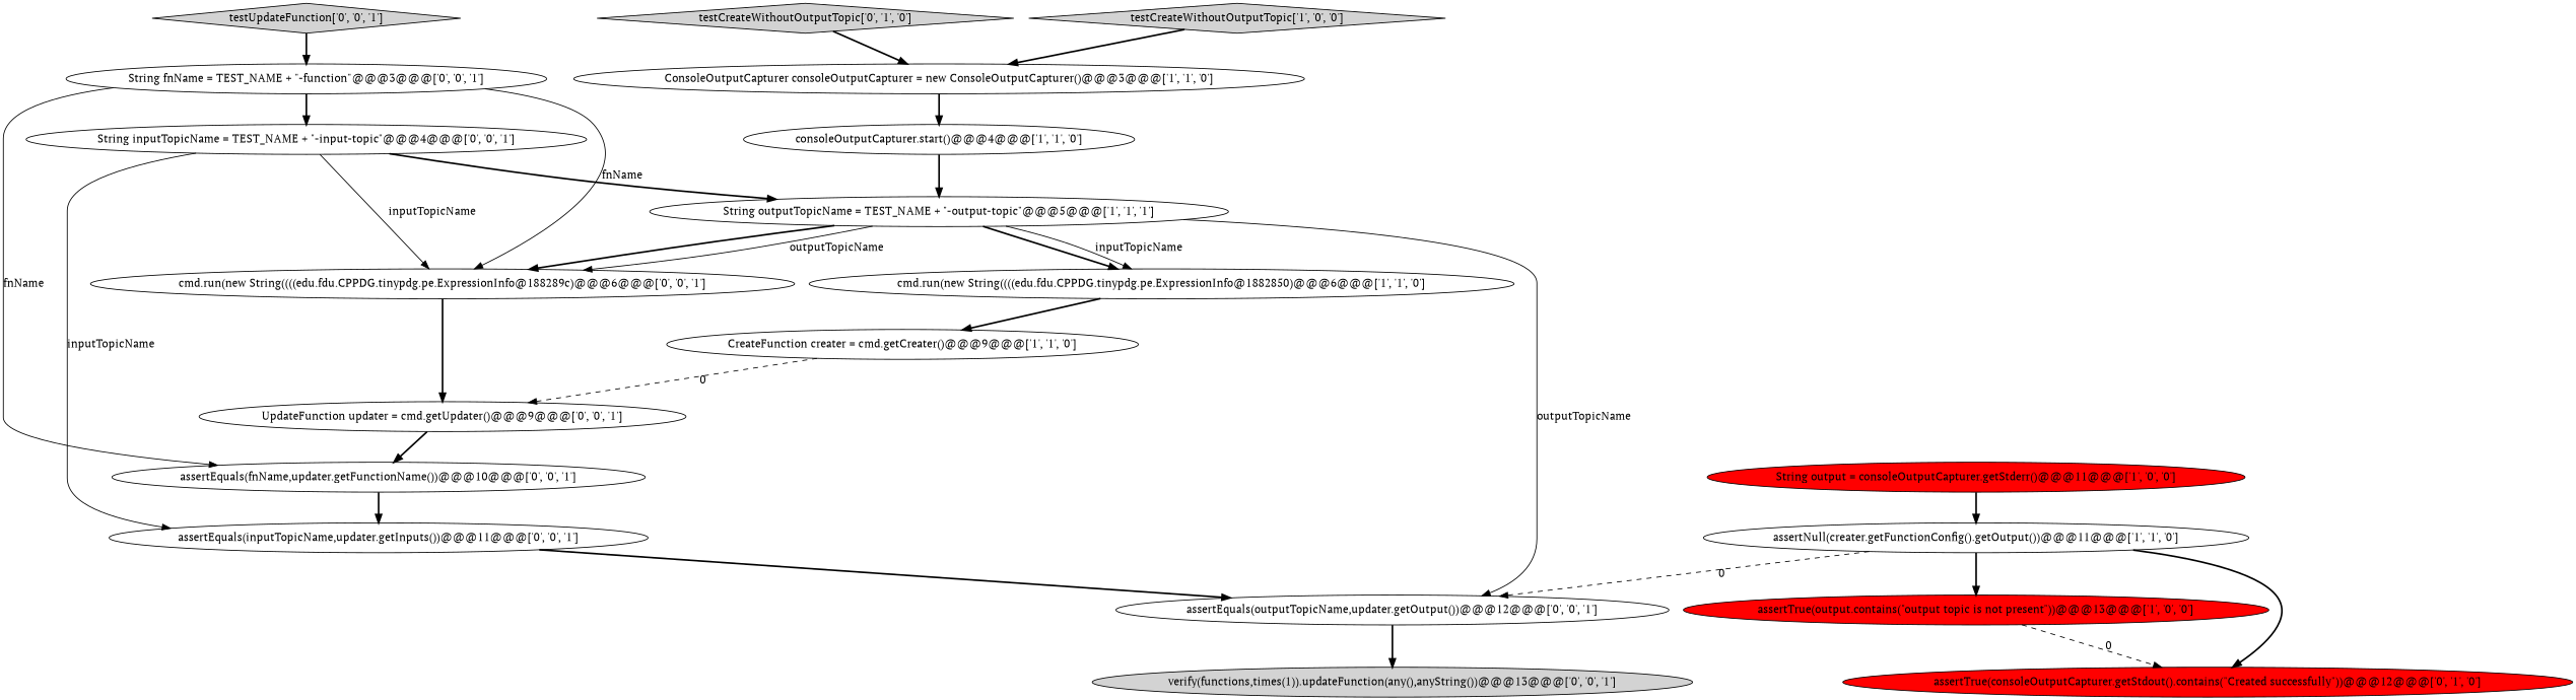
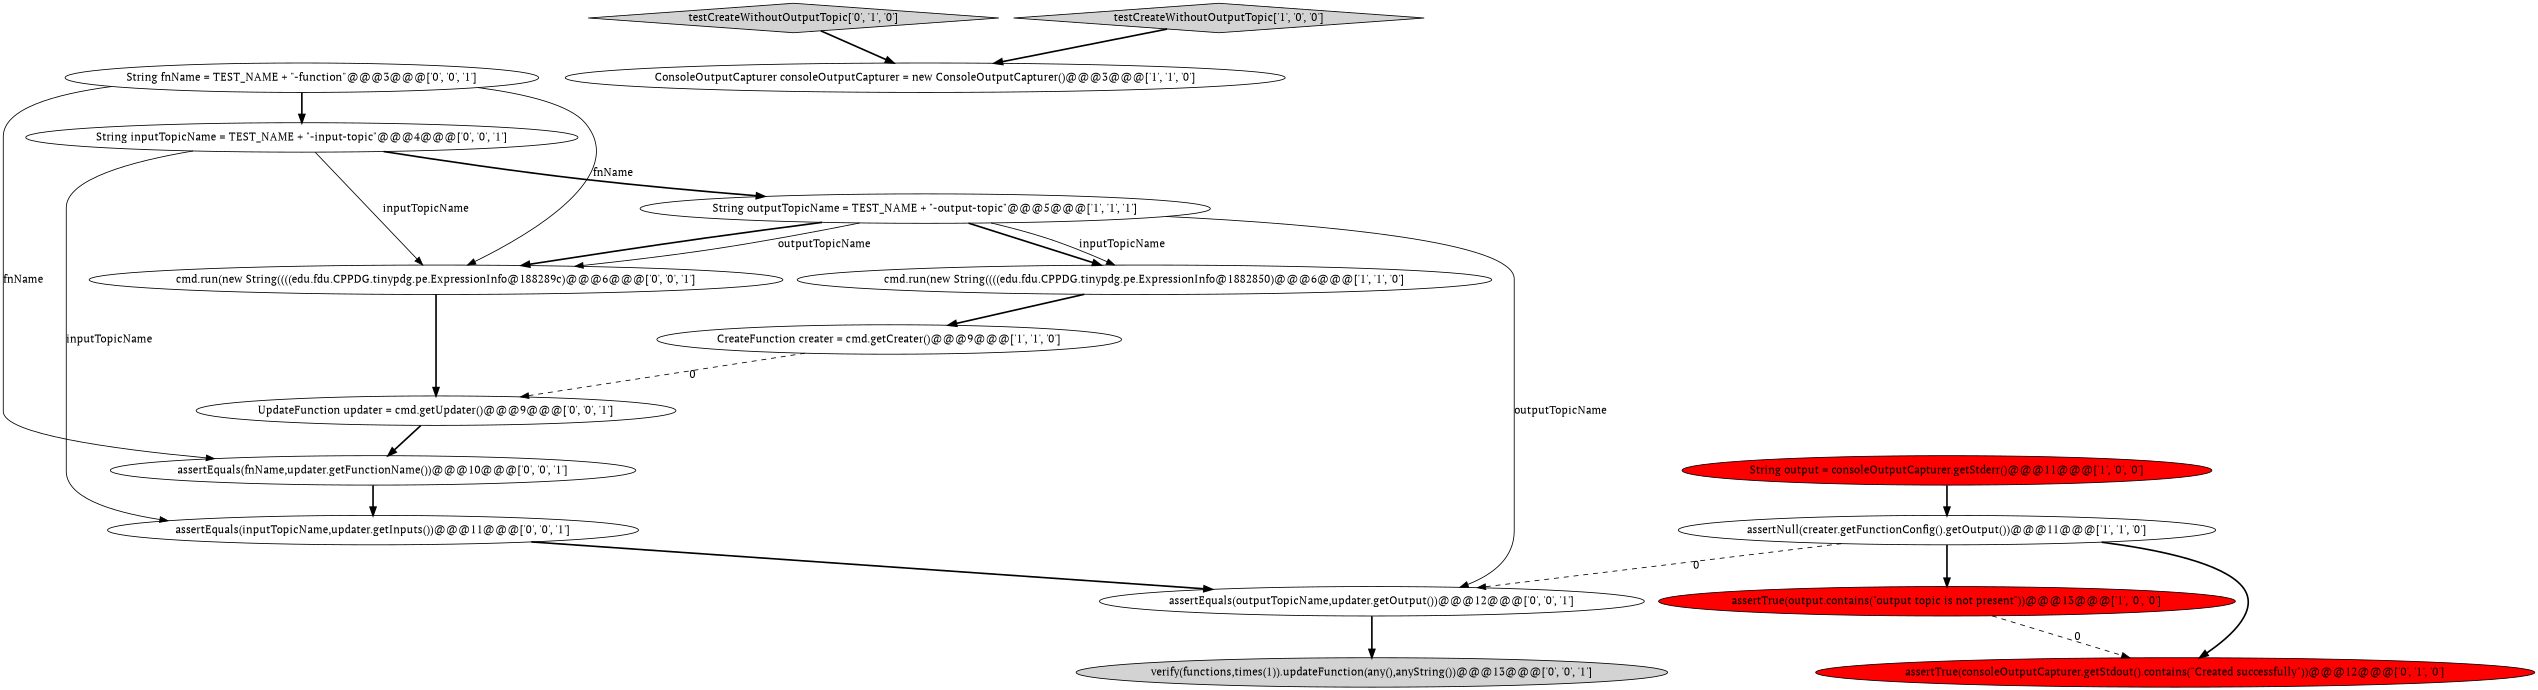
  digraph {
    fontname="PT Serif"
    node [fillcolor=white fontname="PT Serif" shape=ellipse style=filled]
    edge [fontname="PT Serif" style=bold]
    n1 [label="String fnName = TEST_NAME + \"-function\"@@@3@@@['0', '0', '1']"]
    n2 [label="assertEquals(fnName,updater.getFunctionName())@@@10@@@['0', '0', '1']"]
    n3 [label="cmd.run(new String((((edu.fdu.CPPDG.tinypdg.pe.ExpressionInfo@188289c)@@@6@@@['0', '0', '1']"]
    n4 [label="String inputTopicName = TEST_NAME + \"-input-topic\"@@@4@@@['0', '0', '1']"]
    n5 [label="assertEquals(inputTopicName,updater.getInputs())@@@11@@@['0', '0', '1']"]
    n6 [label="UpdateFunction updater = cmd.getUpdater()@@@9@@@['0', '0', '1']"]
    n7 [label="String outputTopicName = TEST_NAME + \"-output-topic\"@@@5@@@['1', '1', '1']"]
    n8 [label="assertEquals(outputTopicName,updater.getOutput())@@@12@@@['0', '0', '1']"]
    n9 [fillcolor=lightgray label="verify(functions,times(1)).updateFunction(any(),anyString())@@@13@@@['0', '0', '1']"]
    n10 [fillcolor=lightgray label="testCreateWithoutOutputTopic['1', '0', '0']" shape=diamond]
    n11 [label="ConsoleOutputCapturer consoleOutputCapturer = new ConsoleOutputCapturer()@@@3@@@['1', '1', '0']"]
-   n12 [label="consoleOutputCapturer.start()@@@4@@@['1', '1', '0']"]
    n13 [label="cmd.run(new String((((edu.fdu.CPPDG.tinypdg.pe.ExpressionInfo@1882850)@@@6@@@['1', '1', '0']"]
    n14 [label="CreateFunction creater = cmd.getCreater()@@@9@@@['1', '1', '0']"]
    n15 [fillcolor=red label="assertTrue(output.contains(\"output topic is not present\"))@@@13@@@['1', '0', '0']"]
    n16 [fillcolor=red label="assertTrue(consoleOutputCapturer.getStdout().contains(\"Created successfully\"))@@@12@@@['0', '1', '0']"]
    n17 [label="assertNull(creater.getFunctionConfig().getOutput())@@@11@@@['1', '1', '0']"]
    n18 [fillcolor=lightgray label="testCreateWithoutOutputTopic['0', '1', '0']" shape=diamond]
    n19 [fillcolor=red label="String output = consoleOutputCapturer.getStderr()@@@11@@@['1', '0', '0']"]
-   n20 [fillcolor=lightgray label="testUpdateFunction['0', '0', '1']" shape=diamond]
    n1 -> n2 [label=fnName style=solid]
    n1 -> n3 [label=fnName style=solid]
    n1 -> n4
    n2 -> n5
    n3 -> n6
    n4 -> n3 [label=inputTopicName style=solid]
    n4 -> n5 [label=inputTopicName style=solid]
    n4 -> n7
    n5 -> n8
    n6 -> n2
    n7 -> n3 [label=outputTopicName style=solid]
    n7 -> n3
    n7 -> n8 [label=outputTopicName style=solid]
    n7 -> n13
    n7 -> n13 [label=inputTopicName style=solid]
    n8 -> n9
    n10 -> n11
-   n11 -> n12
-   n12 -> n7
    n13 -> n14
    n14 -> n6 [label=0 style=dashed]
    n15 -> n16 [label=0 style=dashed]
    n17 -> n8 [label=0 style=dashed]
    n17 -> n15
    n17 -> n16
    n18 -> n11
    n19 -> n17
-   n20 -> n1
  }
